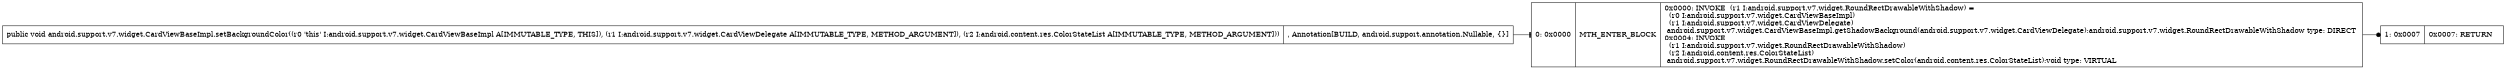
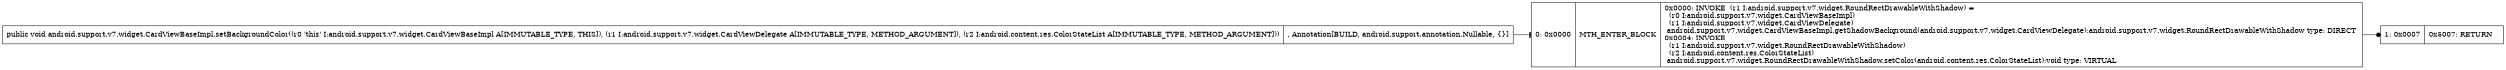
  digraph {
    rankdir=LR
    node [shape=record]
    n1 [label="{0\:\ 0x0000|MTH_ENTER_BLOCK\l|0x0000: INVOKE  (r1 I:android.support.v7.widget.RoundRectDrawableWithShadow) = \l  (r0 I:android.support.v7.widget.CardViewBaseImpl)\l  (r1 I:android.support.v7.widget.CardViewDelegate)\l android.support.v7.widget.CardViewBaseImpl.getShadowBackground(android.support.v7.widget.CardViewDelegate):android.support.v7.widget.RoundRectDrawableWithShadow type: DIRECT \l0x0004: INVOKE  \l  (r1 I:android.support.v7.widget.RoundRectDrawableWithShadow)\l  (r2 I:android.content.res.ColorStateList)\l android.support.v7.widget.RoundRectDrawableWithShadow.setColor(android.content.res.ColorStateList):void type: VIRTUAL \l}"]
-   n2 [label="{1\:\ 0x0007|0x0007: RETURN   \l}"]
+   n2 [label="{1\:\ 0x0007|0x5007: RETURN   \l}"]
    n3 [label="{public void android.support.v7.widget.CardViewBaseImpl.setBackgroundColor((r0 'this' I:android.support.v7.widget.CardViewBaseImpl A[IMMUTABLE_TYPE, THIS]), (r1 I:android.support.v7.widget.CardViewDelegate A[IMMUTABLE_TYPE, METHOD_ARGUMENT]), (r2 I:android.content.res.ColorStateList A[IMMUTABLE_TYPE, METHOD_ARGUMENT]))  | , Annotation[BUILD, android.support.annotation.Nullable, \{\}]\l}"]
    n1 -> n2 [arrowhead=dot]
    n3 -> n1 [arrowhead=tee]
  }
